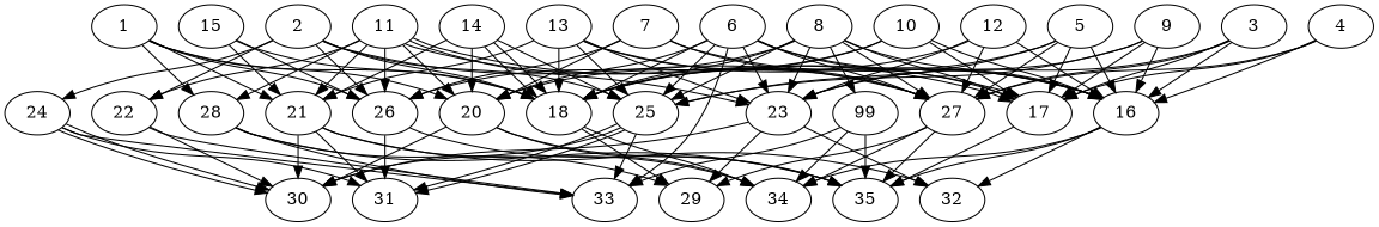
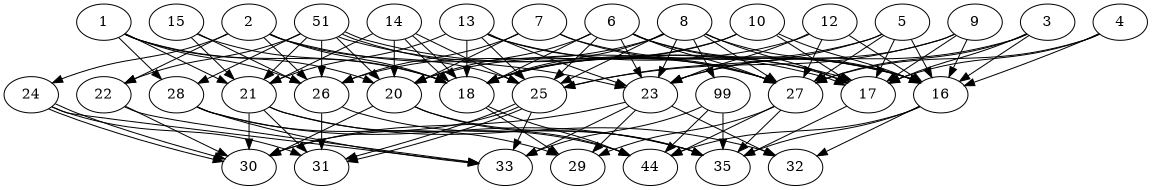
  digraph {
    node [alpha=0.05]
    1 [alpha=0.18 expect_size=39620608]
    18 [expect_size=51423232]
    20 [alpha=0.06 expect_size=28880896]
    21 [alpha=0.11 expect_size=23857152]
    26 [alpha=0.06 expect_size=23775232]
    28 [alpha=0.16 expect_size=45225984]
-   34 [alpha=0.03 expect_size=44279808]
+   34 [alpha=0.03 expect_size=44279808 label=44]
    29 [alpha=0.08 expect_size=8826880]
    35 [alpha=0.13 expect_size=22755328]
    30 [expect_size=45180928]
    32 [alpha=0.07 expect_size=36441088]
    31 [expect_size=11469824]
    33 [alpha=0.20 expect_size=37208064]
    2 [alpha=0.10 expect_size=16727040]
    22 [alpha=0.00 expect_size=23224320]
    24 [alpha=0.11 expect_size=26525696]
    25 [alpha=0.17 expect_size=34905088]
    27 [alpha=0.17 expect_size=38387712]
    3 [alpha=0.19 expect_size=35749888]
    16 [alpha=0.06 expect_size=48676864]
    17 [alpha=0.03 expect_size=41014272]
    23 [alpha=0.03 expect_size=40395776]
    4 [alpha=0.15 expect_size=17528832]
    5 [alpha=0.13 expect_size=48819200]
    6 [alpha=0.17 expect_size=11339776]
    7 [alpha=0.04 expect_size=9851904]
    8 [expect_size=25376768]
    n28 [alpha=0.15 expect_size=17143808 label=99]
    9 [expect_size=33051648]
    10 [alpha=0.18 expect_size=18939904]
-   11 [alpha=0.20 expect_size=13145088]
+   11 [alpha=0.20 expect_size=13145088 label=51]
    12 [alpha=0.07 expect_size=8292352]
    13 [alpha=0.14 expect_size=31927296]
    14 [alpha=0.04 expect_size=30117888]
    15 [alpha=0.15 expect_size=18923520]
    1 -> 18
    1 -> 20
    1 -> 21
    1 -> 26
    1 -> 28
    18 -> 34
    18 -> 29
    20 -> 34
    20 -> 35
    20 -> 30
    21 -> 34
    21 -> 30
    21 -> 32
    21 -> 31
    26 -> 35
    26 -> 31
    28 -> 29
    28 -> 35
    28 -> 33
    2 -> 18
    2 -> 26
    2 -> 22
    2 -> 24
    2 -> 25
    2 -> 27
    22 -> 30
    22 -> 33
    24 -> 30
    24 -> 30
    24 -> 31
    24 -> 33
    25 -> 30
    25 -> 31
    25 -> 31
    25 -> 33
    27 -> 34
    27 -> 29
    27 -> 35
    3 -> 27
    3 -> 16
    3 -> 17
    3 -> 23
    16 -> 34
    16 -> 35
    16 -> 32
    17 -> 35
    23 -> 29
    23 -> 30
    23 -> 32
-   6 -> 33
+   23 -> 33
    4 -> 27
    4 -> 16
    4 -> 17
    5 -> 18
    5 -> 25
    5 -> 27
    5 -> 16
    5 -> 17
    6 -> 18
    6 -> 20
    6 -> 25
    6 -> 27
    6 -> 16
    6 -> 17
    6 -> 23
    7 -> 20
    7 -> 26
    7 -> 27
    7 -> 16
    8 -> 18
    8 -> 26
    8 -> 25
    8 -> 27
    8 -> 16
    8 -> 17
    8 -> 23
    8 -> n28
    n28 -> 34
    n28 -> 35
    n28 -> 33
    9 -> 25
    9 -> 16
    9 -> 17
    9 -> 23
    10 -> 18
    10 -> 20
    10 -> 16
    10 -> 17
    11 -> 20
    11 -> 21
    11 -> 26
    11 -> 28
    11 -> 22
    11 -> 17
    11 -> 17
    11 -> 23
    12 -> 18
    12 -> 27
    12 -> 16
    12 -> 23
    13 -> 18
    13 -> 21
    13 -> 25
    13 -> 27
    13 -> 16
    13 -> 23
    14 -> 18
    14 -> 18
    14 -> 20
    14 -> 21
    14 -> 25
    15 -> 18
    15 -> 21
    15 -> 26
  }
